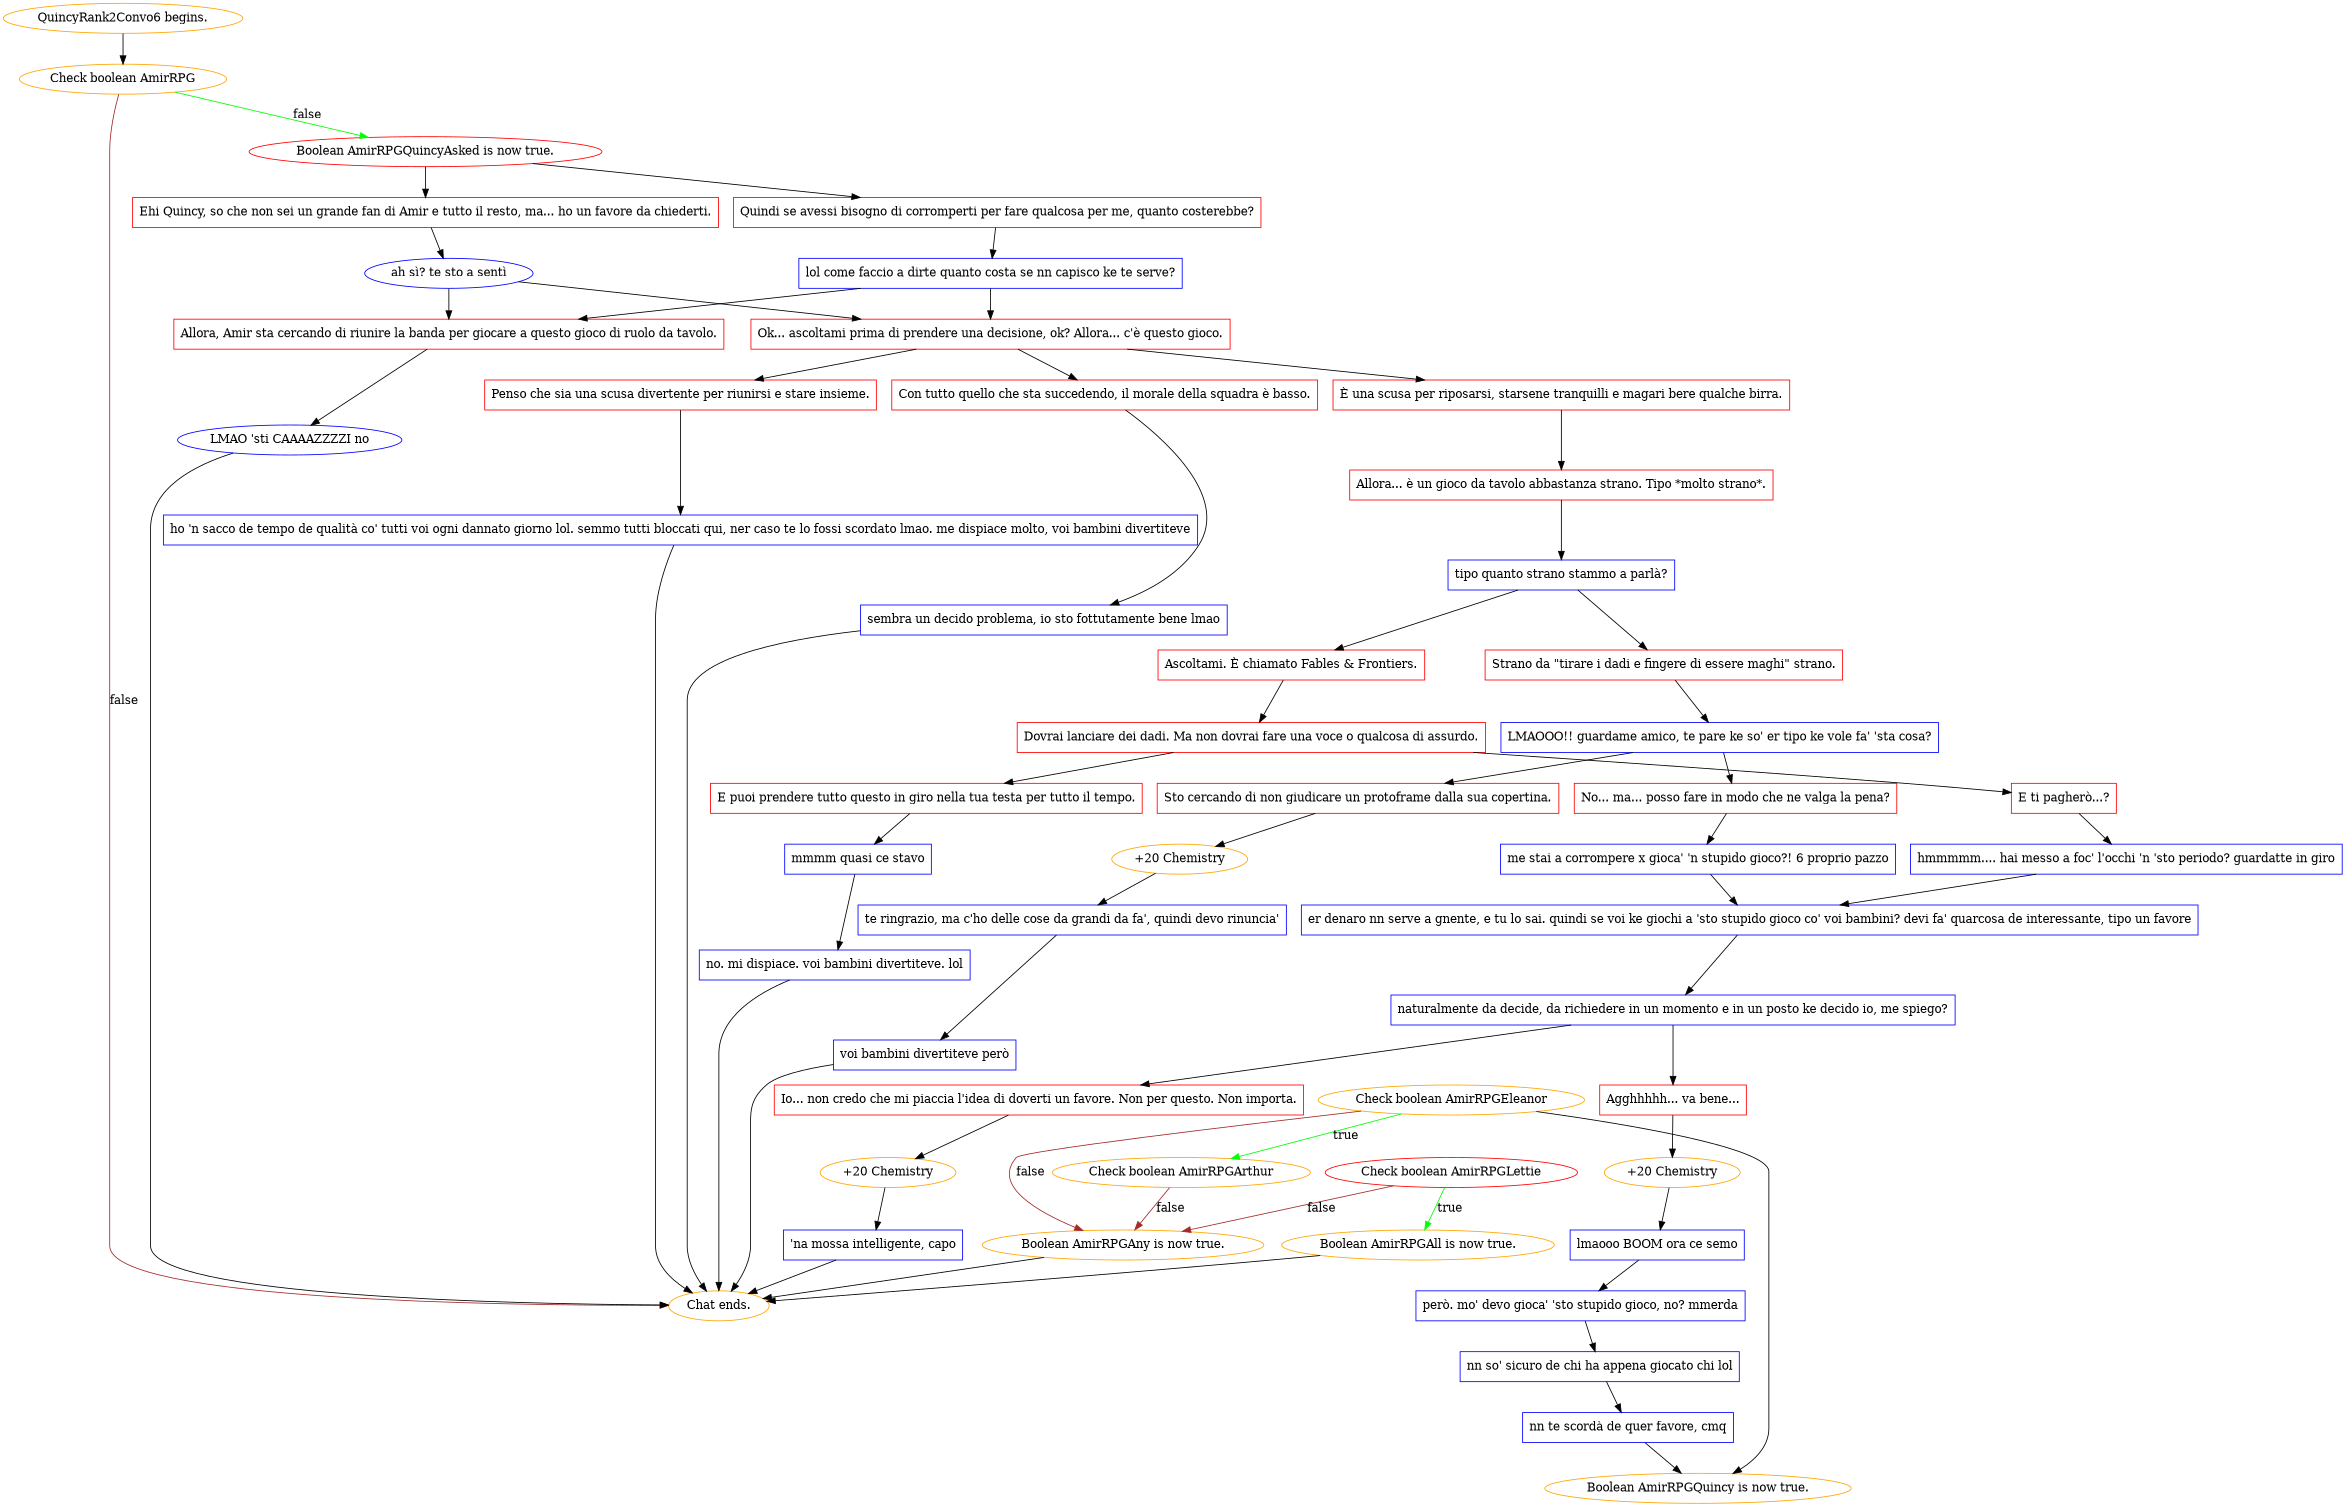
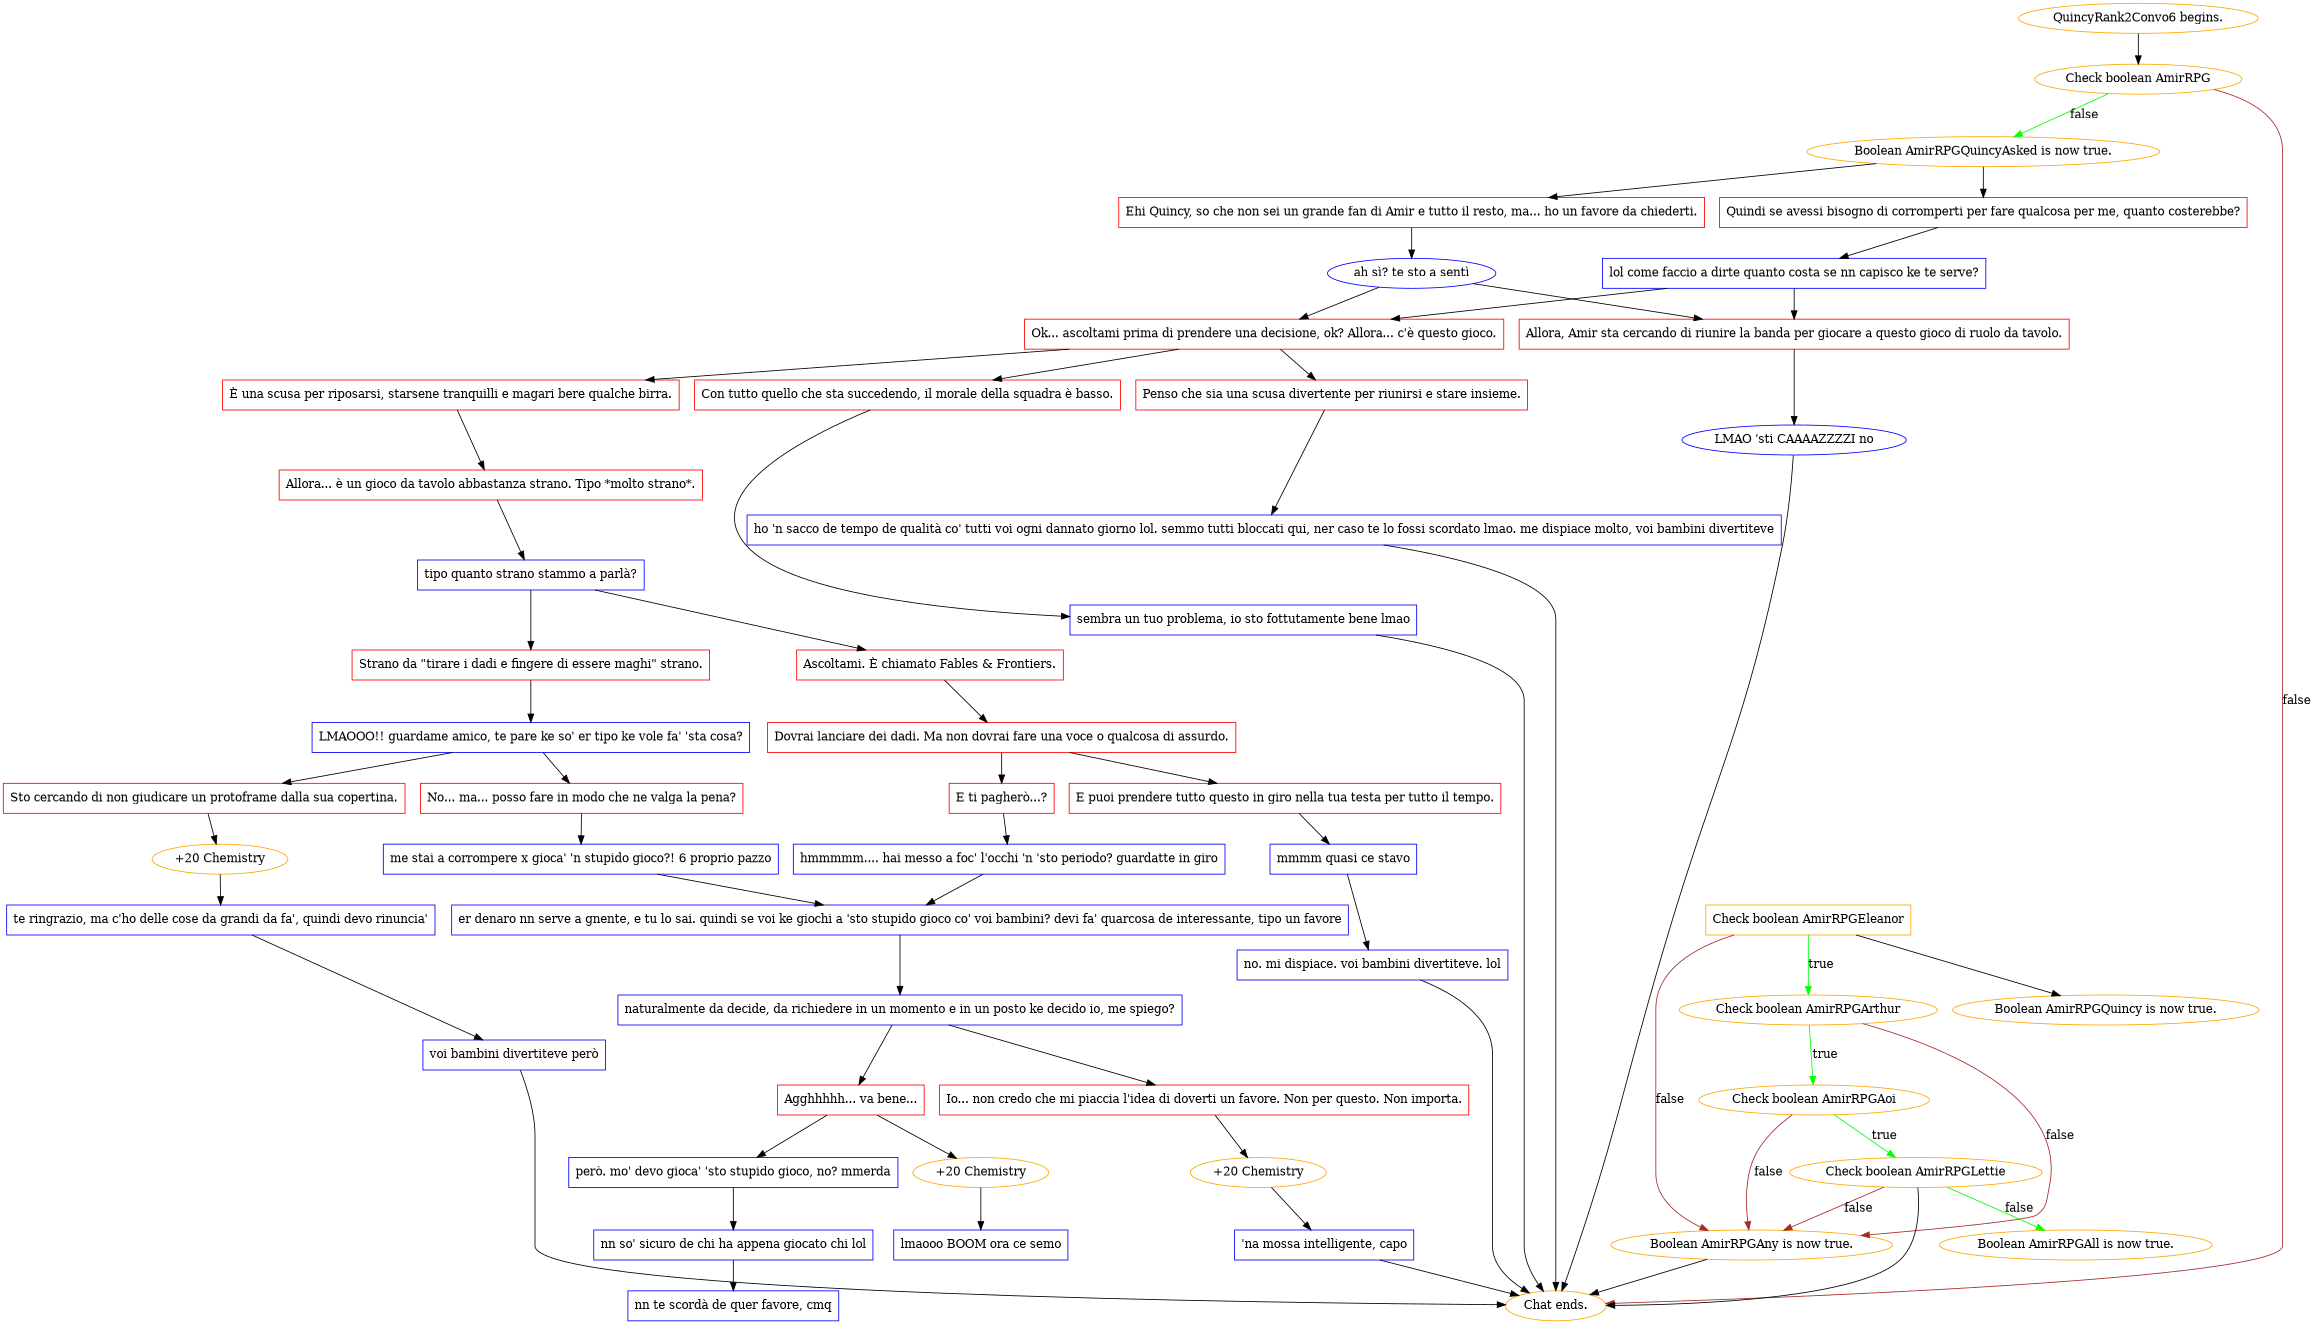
  digraph {
    node [color=blue shape=box]
    "QuincyRank2Convo6 begins." [color=orange shape=""]
    n2 [color=orange label="Check boolean AmirRPG" shape=""]
-   n3 [color=red label="Boolean AmirRPGQuincyAsked is now true." shape=""]
+   n3 [color=orange label="Boolean AmirRPGQuincyAsked is now true." shape=""]
    "Chat ends." [color=orange shape=""]
    n5 [color=red label="Ehi Quincy, so che non sei un grande fan di Amir e tutto il resto, ma... ho un favore da chiederti."]
    n6 [color=red label="Quindi se avessi bisogno di corromperti per fare qualcosa per me, quanto costerebbe?"]
    n7 [label="ah sì? te sto a sentì" shape=ellipse]
    n8 [label="lol come faccio a dirte quanto costa se nn capisco ke te serve?"]
    n9 [color=red label="Ok... ascoltami prima di prendere una decisione, ok? Allora... c'è questo gioco."]
    n10 [color=red label="Allora, Amir sta cercando di riunire la banda per giocare a questo gioco di ruolo da tavolo."]
    n11 [color=red label="Penso che sia una scusa divertente per riunirsi e stare insieme."]
    n12 [color=red label="È una scusa per riposarsi, starsene tranquilli e magari bere qualche birra."]
    n13 [color=red label="Con tutto quello che sta succedendo, il morale della squadra è basso."]
    n14 [label="LMAO 'sti CAAAAZZZZI no" shape=ellipse]
    n15 [label="ho 'n sacco de tempo de qualità co' tutti voi ogni dannato giorno lol. semmo tutti bloccati qui, ner caso te lo fossi scordato lmao. me dispiace molto, voi bambini divertiteve"]
    n16 [color=red label="Allora... è un gioco da tavolo abbastanza strano. Tipo *molto strano*."]
-   n17 [label="sembra un decido problema, io sto fottutamente bene lmao"]
+   n17 [label="sembra un tuo problema, io sto fottutamente bene lmao"]
    n18 [label="tipo quanto strano stammo a parlà?"]
    n19 [color=red label="Strano da \"tirare i dadi e fingere di essere maghi\" strano."]
    n20 [color=red label="Ascoltami. È chiamato Fables & Frontiers."]
    n21 [label="LMAOOO!! guardame amico, te pare ke so' er tipo ke vole fa' 'sta cosa?"]
    n22 [color=red label="Dovrai lanciare dei dadi. Ma non dovrai fare una voce o qualcosa di assurdo."]
    n23 [color=red label="Sto cercando di non giudicare un protoframe dalla sua copertina."]
    n24 [color=red label="No... ma... posso fare in modo che ne valga la pena?"]
    n25 [color=red label="E ti pagherò...?"]
    n26 [color=red label="E puoi prendere tutto questo in giro nella tua testa per tutto il tempo."]
    n27 [color=orange label="+20 Chemistry" shape=""]
    n28 [label="me stai a corrompere x gioca' 'n stupido gioco?! 6 proprio pazzo"]
    n29 [label="hmmmmm.... hai messo a foc' l'occhi 'n 'sto periodo? guardatte in giro"]
    n30 [label="mmmm quasi ce stavo"]
    n31 [label="te ringrazio, ma c'ho delle cose da grandi da fa', quindi devo rinuncia'"]
    n32 [label="er denaro nn serve a gnente, e tu lo sai. quindi se voi ke giochi a 'sto stupido gioco co' voi bambini? devi fa' quarcosa de interessante, tipo un favore"]
    n33 [label="no. mi dispiace. voi bambini divertiteve. lol"]
    n34 [label="voi bambini divertiteve però"]
    n35 [label="naturalmente da decide, da richiedere in un momento e in un posto ke decido io, me spiego?"]
    n36 [color=red label="Agghhhhh... va bene..."]
    n37 [color=red label="Io... non credo che mi piaccia l'idea di doverti un favore. Non per questo. Non importa."]
    n38 [color=orange label="+20 Chemistry" shape=""]
    n39 [color=orange label="+20 Chemistry" shape=""]
    n40 [label="lmaooo BOOM ora ce semo"]
    n41 [label="'na mossa intelligente, capo"]
    n42 [label="però. mo' devo gioca' 'sto stupido gioco, no? mmerda"]
    n43 [label="nn so' sicuro de chi ha appena giocato chi lol"]
    n44 [label="nn te scordà de quer favore, cmq"]
    n45 [color=orange label="Boolean AmirRPGQuincy is now true." shape=""]
-   n46 [color=orange label="Check boolean AmirRPGEleanor" shape=""]
+   n46 [color=orange label="Check boolean AmirRPGEleanor"]
    n47 [color=orange label="Check boolean AmirRPGArthur" shape=""]
    n48 [color=orange label="Boolean AmirRPGAny is now true." shape=""]
-   n50 [color=red label="Check boolean AmirRPGLettie" shape=""]
+   n49 [color=orange label="Check boolean AmirRPGAoi" shape=""]
+   n50 [color=orange label="Check boolean AmirRPGLettie" shape=""]
    n51 [color=orange label="Boolean AmirRPGAll is now true." shape=""]
    "QuincyRank2Convo6 begins." -> n2
    n2 -> n3 [color=green label=false]
    n2 -> "Chat ends." [color=brown label=false]
    n3 -> n5
    n3 -> n6
    n5 -> n7
    n6 -> n8
    n7 -> n9
    n7 -> n10
    n8 -> n9
    n8 -> n10
    n9 -> n11
    n9 -> n12
    n9 -> n13
    n10 -> n14
    n11 -> n15
    n12 -> n16
    n13 -> n17
    n14 -> "Chat ends."
    n15 -> "Chat ends."
    n16 -> n18
    n17 -> "Chat ends."
    n18 -> n19
    n18 -> n20
    n19 -> n21
    n20 -> n22
    n21 -> n23
    n21 -> n24
    n22 -> n25
    n22 -> n26
    n23 -> n27
    n24 -> n28
    n25 -> n29
    n26 -> n30
    n27 -> n31
    n28 -> n32
    n29 -> n32
    n30 -> n33
    n31 -> n34
    n32 -> n35
    n33 -> "Chat ends."
    n34 -> "Chat ends."
    n35 -> n36
    n35 -> n37
    n36 -> n38
    n37 -> n39
    n38 -> n40
    n39 -> n41
-   n40 -> n42
+   n36 -> n42
    n41 -> "Chat ends."
    n42 -> n43
    n43 -> n44
-   n44 -> n45
    n46 -> n45
    n46 -> n47 [color=green label=true]
    n46 -> n48 [color=brown label=false]
    n47 -> n48 [color=brown label=false]
+   n47 -> n49 [color=green label=true]
    n48 -> "Chat ends."
+   n49 -> n48 [color=brown label=false]
+   n49 -> n50 [color=green label=true]
    n50 -> n48 [color=brown label=false]
-   n50 -> n51 [color=green label=true]
-   n51 -> "Chat ends."
+   n50 -> n51 [color=green label=false]
+   n50 -> "Chat ends."
  }
